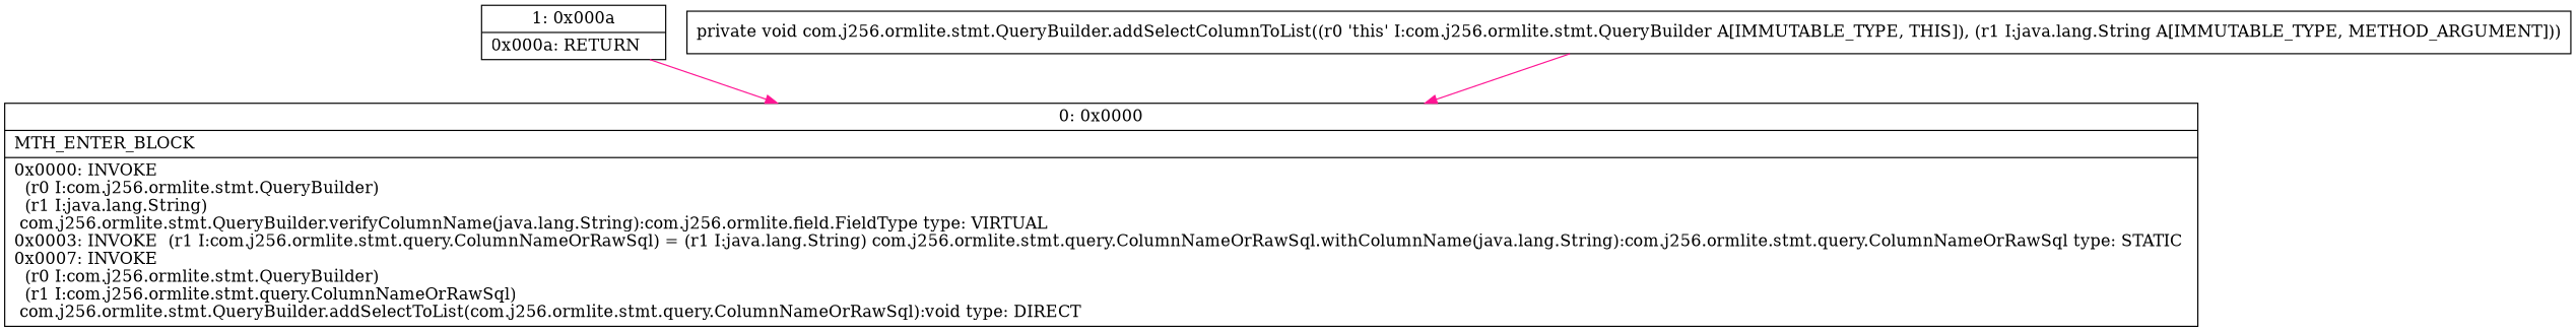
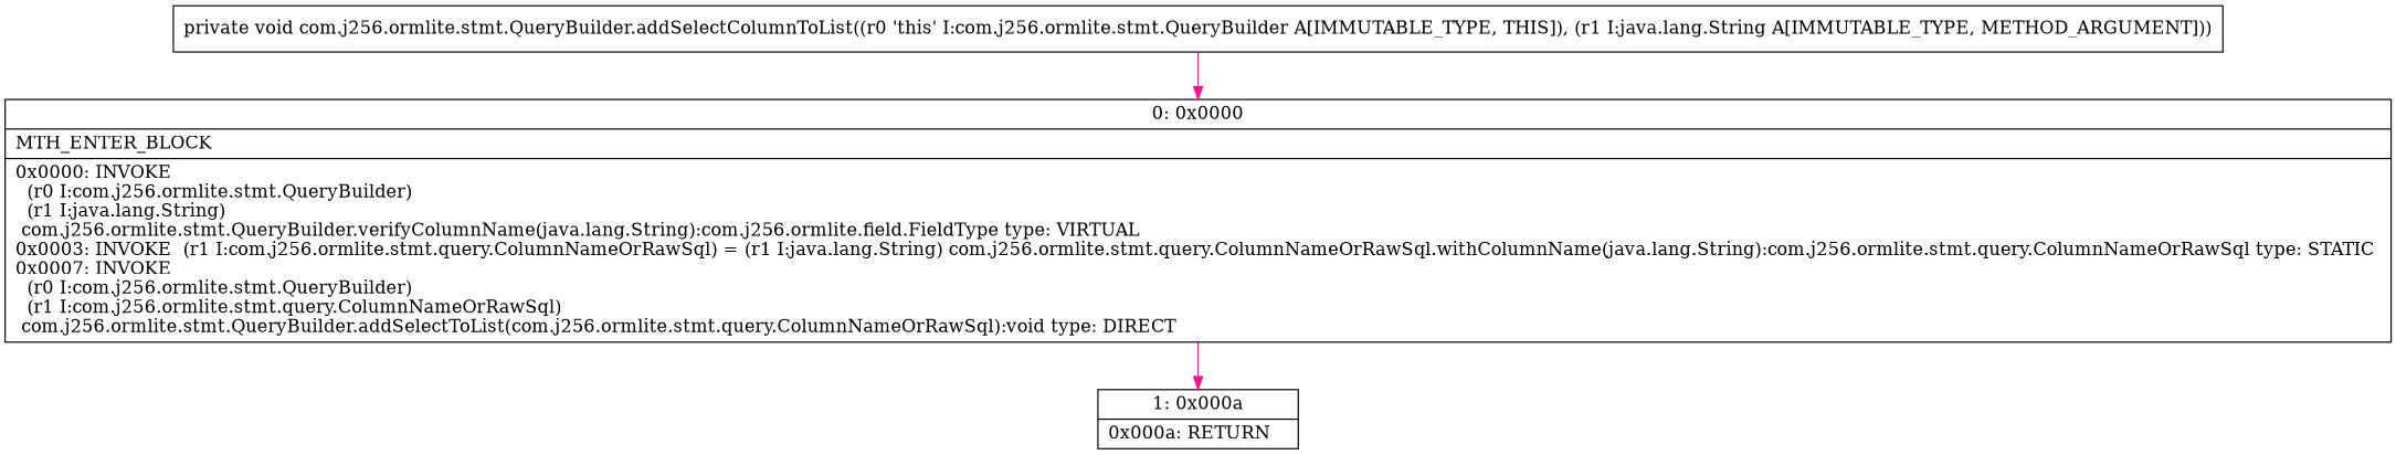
  digraph {
    node [shape=record]
    edge [color=deeppink]
    n1 [label="{0\:\ 0x0000|MTH_ENTER_BLOCK\l|0x0000: INVOKE  \l  (r0 I:com.j256.ormlite.stmt.QueryBuilder)\l  (r1 I:java.lang.String)\l com.j256.ormlite.stmt.QueryBuilder.verifyColumnName(java.lang.String):com.j256.ormlite.field.FieldType type: VIRTUAL \l0x0003: INVOKE  (r1 I:com.j256.ormlite.stmt.query.ColumnNameOrRawSql) = (r1 I:java.lang.String) com.j256.ormlite.stmt.query.ColumnNameOrRawSql.withColumnName(java.lang.String):com.j256.ormlite.stmt.query.ColumnNameOrRawSql type: STATIC \l0x0007: INVOKE  \l  (r0 I:com.j256.ormlite.stmt.QueryBuilder)\l  (r1 I:com.j256.ormlite.stmt.query.ColumnNameOrRawSql)\l com.j256.ormlite.stmt.QueryBuilder.addSelectToList(com.j256.ormlite.stmt.query.ColumnNameOrRawSql):void type: DIRECT \l}"]
    n2 [label="{1\:\ 0x000a|0x000a: RETURN   \l}"]
    n3 [label="{private void com.j256.ormlite.stmt.QueryBuilder.addSelectColumnToList((r0 'this' I:com.j256.ormlite.stmt.QueryBuilder A[IMMUTABLE_TYPE, THIS]), (r1 I:java.lang.String A[IMMUTABLE_TYPE, METHOD_ARGUMENT])) }"]
-   n2 -> n1
+   n1 -> n2
    n3 -> n1
  }
